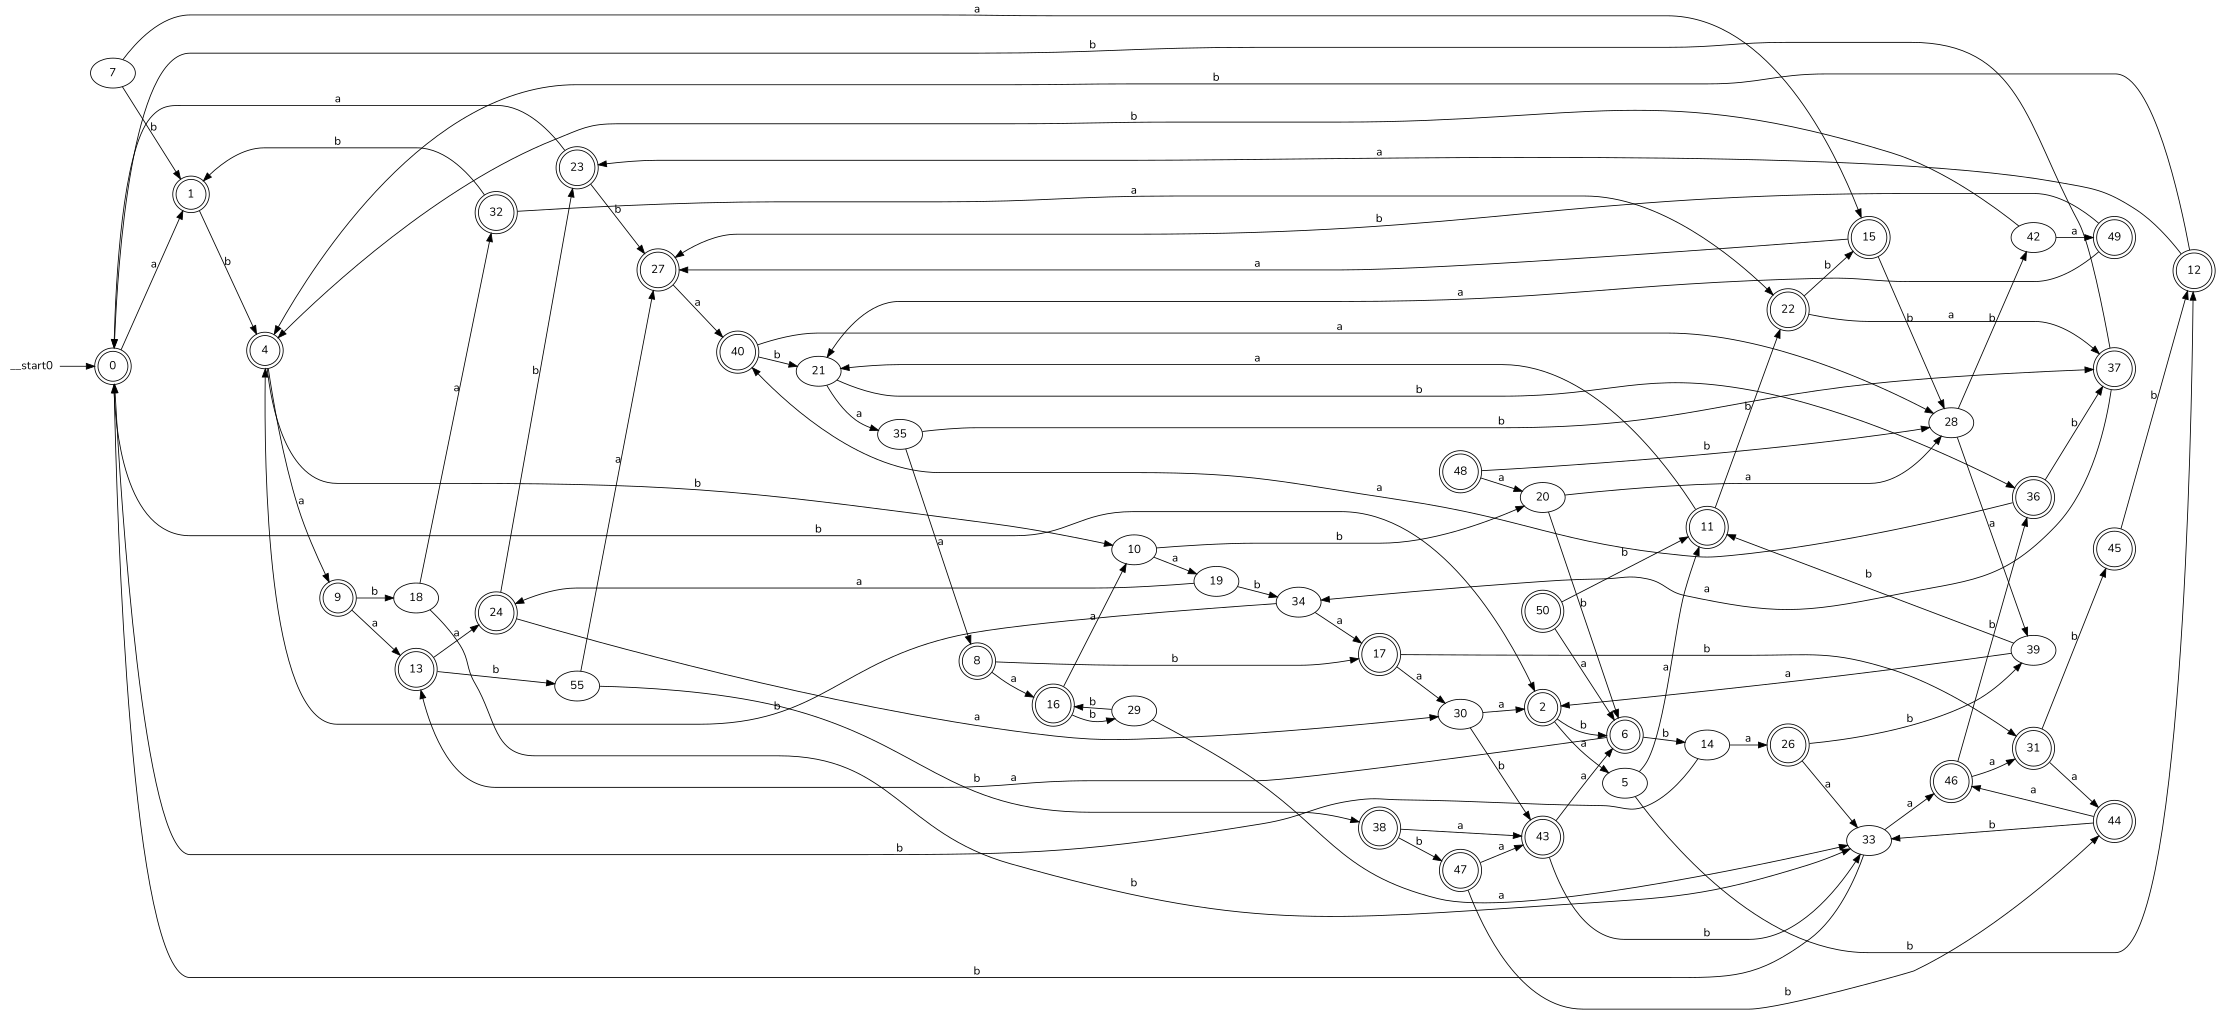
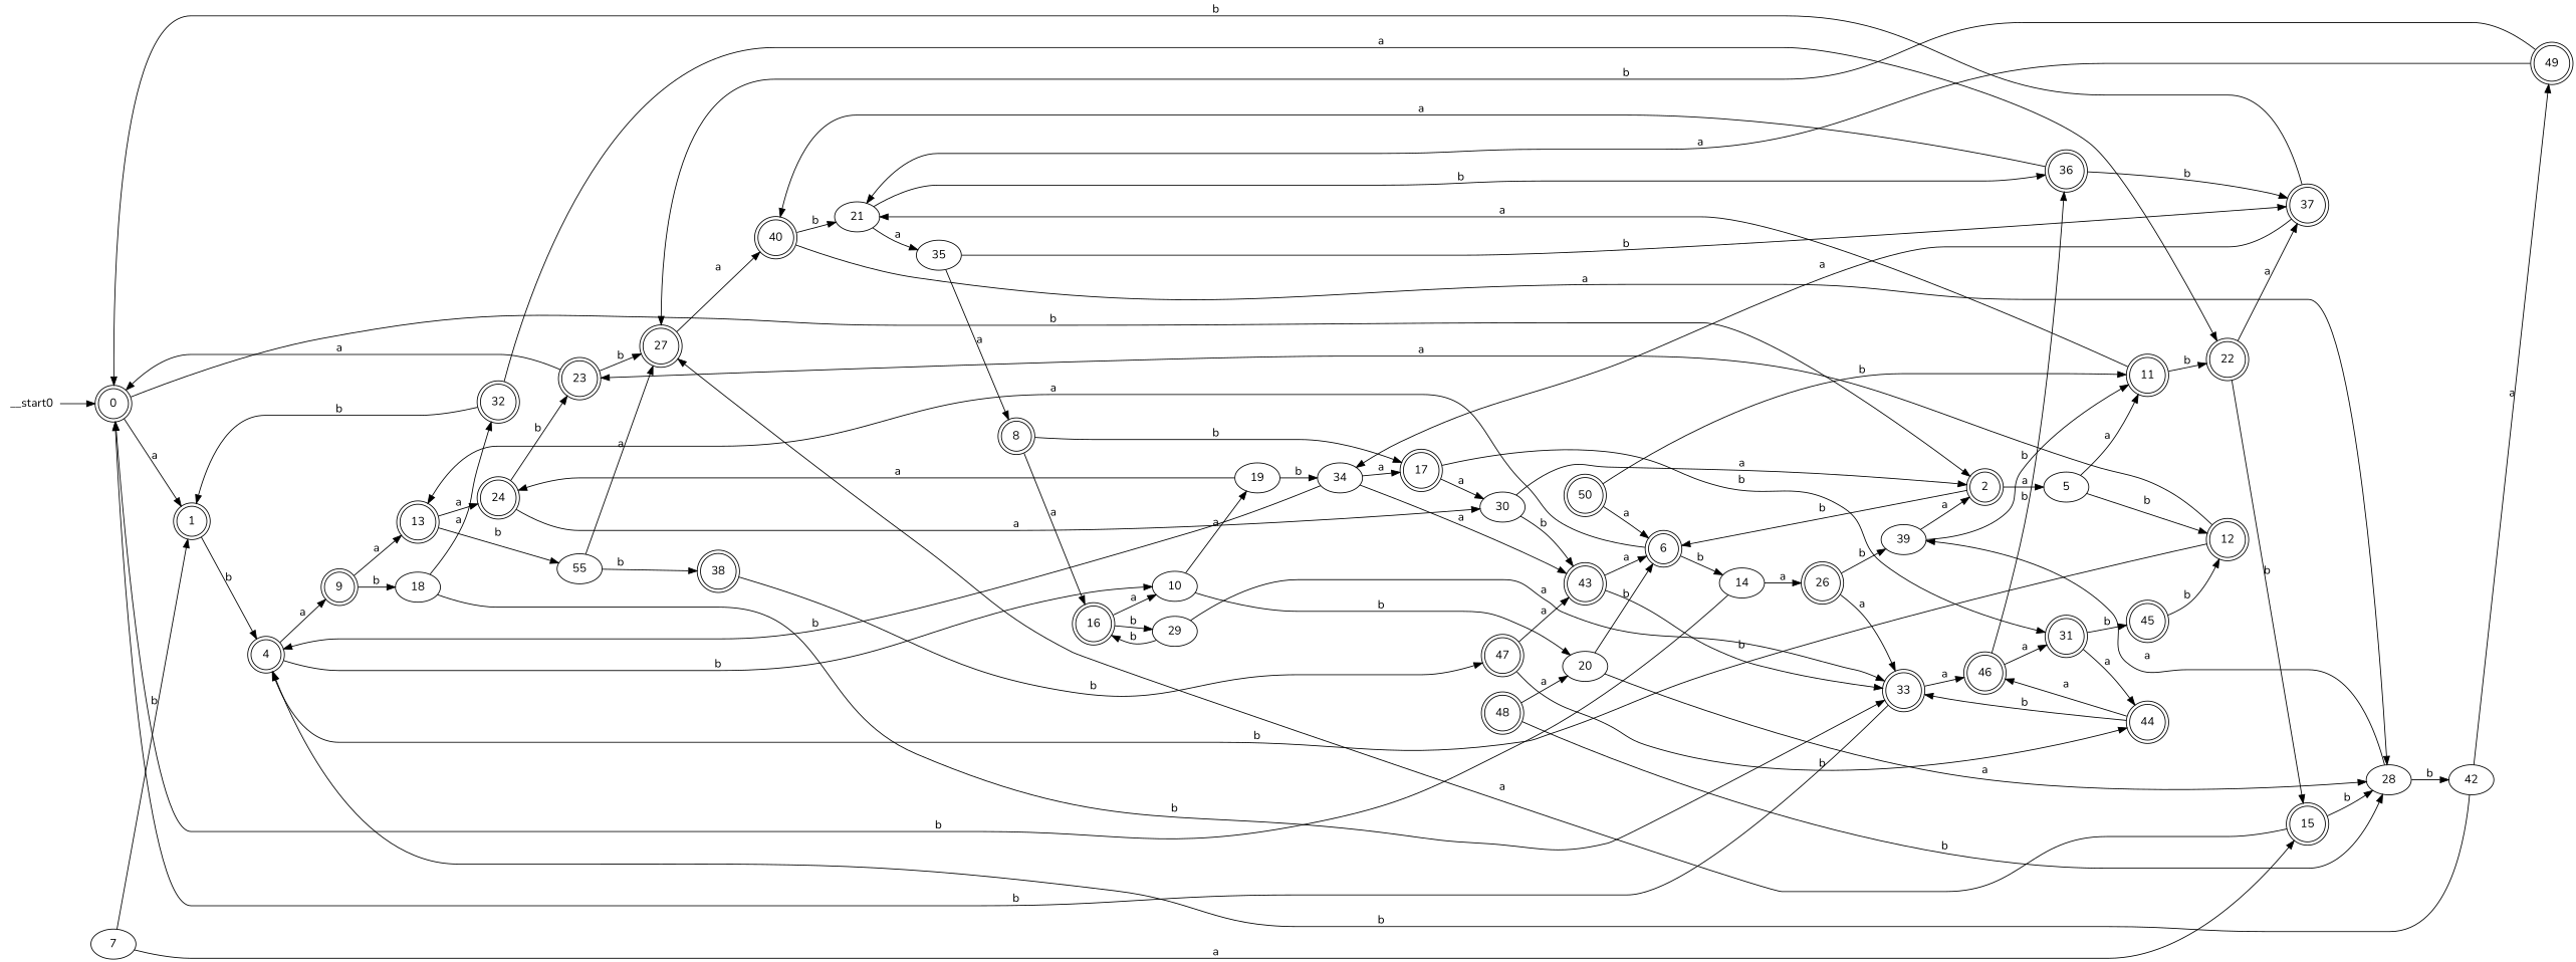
  digraph {
    fontname=Nunito
    rankdir=LR
    node [fontname=Nunito shape=doublecircle]
    edge [fontname=Nunito]
    __start0 [shape=none]
    0
    1
    2
    4
    5 [shape=""]
    6
    9
    10 [shape=""]
    11
    12
    13
    14 [shape=""]
    7 [shape=""]
    15
    8
    16
    17
    18 [shape=""]
    19 [shape=""]
    20 [shape=""]
    21 [shape=""]
    22
    23
    24
    n26 [label=55 shape=""]
    26
    27
    28 [shape=""]
    29 [shape=""]
    30 [shape=""]
    31
    32
-   33 [shape=ellipse]
+   33
    34 [shape=""]
    35 [shape=""]
    36
    37
    38
    39 [shape=""]
    40
    42 [shape=""]
    43
    44
    45
    46
    47
    49
    48
    50
    __start0 -> 0
    0 -> 1 [label=a]
    0 -> 2 [label=b]
    1 -> 4 [label=b]
    2 -> 5 [label=a]
    2 -> 6 [label=b]
    4 -> 9 [label=a]
    4 -> 10 [label=b]
    5 -> 11 [label=a]
    5 -> 12 [label=b]
    6 -> 13 [label=a]
    6 -> 14 [label=b]
    9 -> 13 [label=a]
    9 -> 18 [label=b]
    10 -> 19 [label=a]
    10 -> 20 [label=b]
    11 -> 21 [label=a]
    11 -> 22 [label=b]
    12 -> 4 [label=b]
    12 -> 23 [label=a]
    13 -> 24 [label=a]
    13 -> n26 [label=b]
    14 -> 0 [label=b]
    14 -> 26 [label=a]
    7 -> 1 [label=b]
    7 -> 15 [label=a]
    15 -> 27 [label=a]
    15 -> 28 [label=b]
    8 -> 16 [label=a]
    8 -> 17 [label=b]
    16 -> 10 [label=a]
    16 -> 29 [label=b]
    17 -> 30 [label=a]
    17 -> 31 [label=b]
    18 -> 32 [label=a]
    18 -> 33 [label=b]
    19 -> 24 [label=a]
    19 -> 34 [label=b]
    20 -> 6 [label=b]
    20 -> 28 [label=a]
    21 -> 35 [label=a]
    21 -> 36 [label=b]
    22 -> 15 [label=b]
    22 -> 37 [label=a]
    23 -> 0 [label=a]
    23 -> 27 [label=b]
    24 -> 23 [label=b]
    24 -> 30 [label=a]
    n26 -> 27 [label=a]
    n26 -> 38 [label=b]
    26 -> 33 [label=a]
    26 -> 39 [label=b]
    27 -> 40 [label=a]
    28 -> 39 [label=a]
    28 -> 42 [label=b]
    29 -> 16 [label=b]
    29 -> 33 [label=a]
    30 -> 2 [label=a]
    30 -> 43 [label=b]
    31 -> 44 [label=a]
    31 -> 45 [label=b]
    32 -> 1 [label=b]
    32 -> 22 [label=a]
    33 -> 0 [label=b]
    33 -> 46 [label=a]
    34 -> 4 [label=b]
    34 -> 17 [label=a]
    35 -> 8 [label=a]
    35 -> 37 [label=b]
    36 -> 37 [label=b]
    36 -> 40 [label=a]
    37 -> 0 [label=b]
    37 -> 34 [label=a]
-   38 -> 43 [label=a]
+   34 -> 43 [label=a]
    38 -> 47 [label=b]
    39 -> 2 [label=a]
    39 -> 11 [label=b]
    40 -> 21 [label=b]
    40 -> 28 [label=a]
    42 -> 4 [label=b]
    42 -> 49 [label=a]
    43 -> 6 [label=a]
    43 -> 33 [label=b]
    44 -> 33 [label=b]
    44 -> 46 [label=a]
    45 -> 12 [label=b]
    46 -> 31 [label=a]
    46 -> 36 [label=b]
    47 -> 43 [label=a]
    47 -> 44 [label=b]
    49 -> 21 [label=a]
    49 -> 27 [label=b]
    48 -> 20 [label=a]
    48 -> 28 [label=b]
    50 -> 6 [label=a]
    50 -> 11 [label=b]
  }
